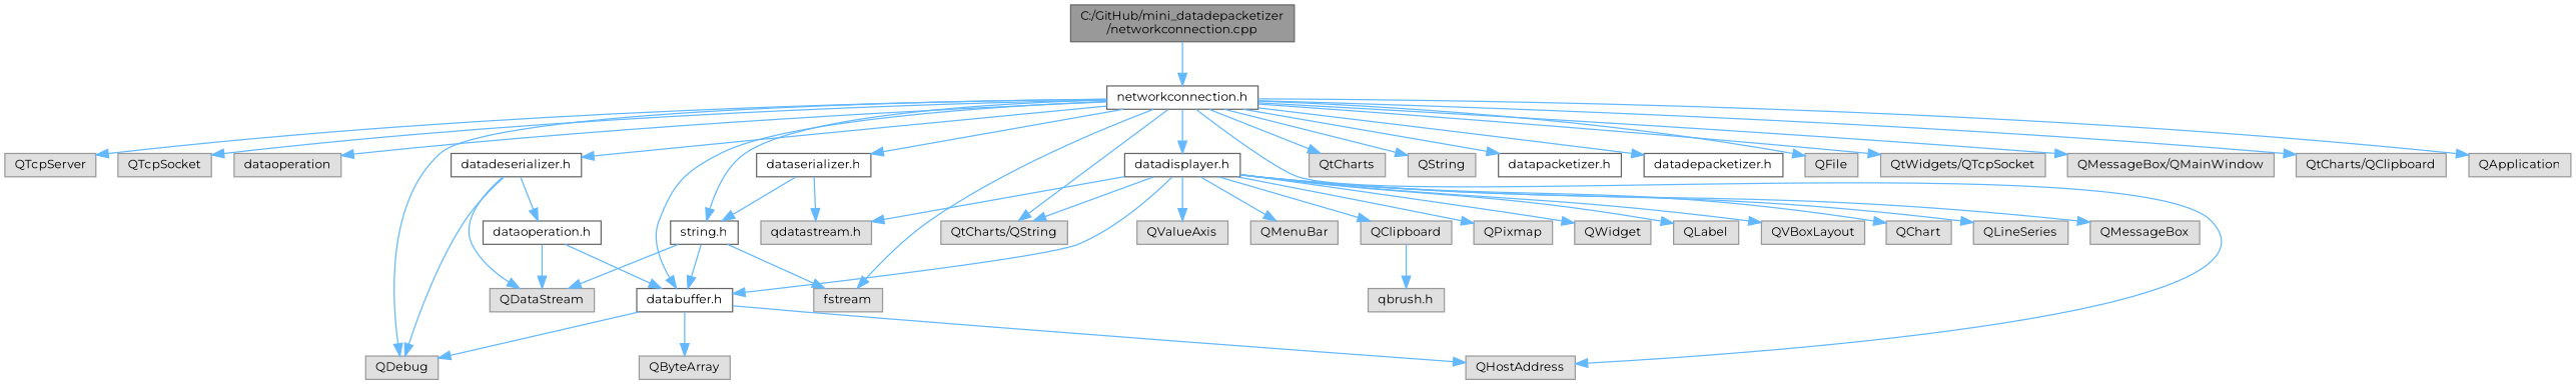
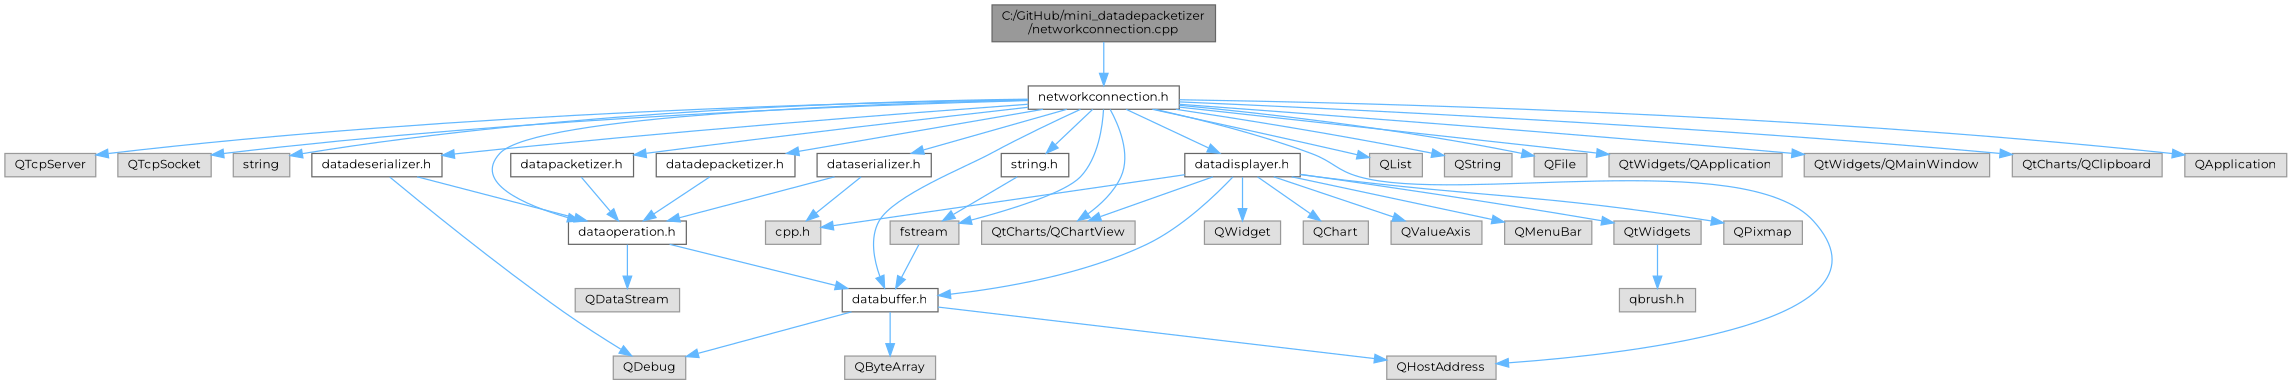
  digraph {
    fontname=Montserrat
    node [color=grey60 fillcolor="#E0E0E0" fontname=Montserrat fontsize=10 shape=box style=filled]
    edge [color=steelblue1 fontname=Montserrat fontsize=10 labelfontname=Helvetica labelfontsize=10 style=solid]
    n1 [color=gray40 fillcolor=grey60 fontcolor=black height=0.2 label="C:/GitHub/mini_datadepacketizer\l/networkconnection.cpp" width=0.4]
    n2 [color=grey40 fillcolor=white height=0.2 label="networkconnection.h" width=0.4]
    n3 [height=0.2 label=QTcpServer width=0.4]
    n4 [height=0.2 label=QTcpSocket width=0.4]
-   n5 [height=0.2 label=dataoperation width=0.4]
+   n5 [height=0.2 label=string width=0.4]
    n6 [color=grey40 fillcolor=white height=0.2 label="databuffer.h" width=0.4]
-   n7 [height=0.2 label=QtCharts width=0.4]
+   n7 [height=0.2 label=QList width=0.4]
    n8 [height=0.2 label=QDebug width=0.4]
    n9 [height=0.2 label=QHostAddress width=0.4]
    n10 [height=0.2 label=QString width=0.4]
    n11 [color=grey40 fillcolor=white height=0.2 label="dataserializer.h" width=0.4]
    n12 [color=grey40 fillcolor=white height=0.2 label="datadeserializer.h" width=0.4]
    n13 [color=grey40 fillcolor=white height=0.2 label="datapacketizer.h" width=0.4]
    n14 [color=grey40 fillcolor=white height=0.2 label="datadepacketizer.h" width=0.4]
    n15 [height=0.2 label=fstream width=0.4]
    n16 [height=0.2 label=QFile width=0.4]
-   n17 [height=0.2 label="QtWidgets/QTcpSocket" width=0.4]
-   n18 [height=0.2 label="QMessageBox/QMainWindow" width=0.4]
-   n19 [height=0.2 label="QtCharts/QString" width=0.4]
+   n17 [height=0.2 label="QtWidgets/QApplication" width=0.4]
+   n18 [height=0.2 label="QtWidgets/QMainWindow" width=0.4]
+   n19 [height=0.2 label="QtCharts/QChartView" width=0.4]
    n20 [height=0.2 label="QtCharts/QClipboard" width=0.4]
    n21 [height=0.2 label=QApplication width=0.4]
    n22 [color=grey40 fillcolor=white height=0.2 label="string.h" width=0.4]
    n23 [color=grey40 fillcolor=white height=0.2 label="datadisplayer.h" width=0.4]
    n24 [height=0.2 label=QByteArray width=0.4]
    n25 [color=grey40 fillcolor=white height=0.2 label="dataoperation.h" width=0.4]
-   n26 [height=0.2 label="qdatastream.h" width=0.4]
+   n26 [height=0.2 label="cpp.h" width=0.4]
    n27 [height=0.2 label=QDataStream width=0.4]
    n28 [height=0.2 label=QWidget width=0.4]
-   n29 [height=0.2 label=QLabel width=0.4]
-   n30 [height=0.2 label=QVBoxLayout width=0.4]
    n31 [height=0.2 label=QChart width=0.4]
-   n32 [height=0.2 label=QLineSeries width=0.4]
-   n33 [height=0.2 label=QMessageBox width=0.4]
    n34 [height=0.2 label=QValueAxis width=0.4]
    n35 [height=0.2 label=QMenuBar width=0.4]
-   n36 [height=0.2 label=QClipboard width=0.4]
+   n36 [height=0.2 label=QtWidgets width=0.4]
    n37 [height=0.2 label=QPixmap width=0.4]
    n38 [height=0.2 label="qbrush.h" width=0.4]
    n1 -> n2
    n2 -> n3
    n2 -> n4
    n2 -> n5
    n2 -> n6
    n2 -> n7
-   n2 -> n8
+   n2 -> n25
    n2 -> n9
    n2 -> n10
    n2 -> n11
    n2 -> n12
    n2 -> n13
    n2 -> n14
    n2 -> n15
    n2 -> n16
    n2 -> n17
    n2 -> n18
    n2 -> n19
    n2 -> n20
    n2 -> n21
    n2 -> n22
    n2 -> n23
    n6 -> n8
    n6 -> n9
    n6 -> n24
-   n11 -> n22
+   n11 -> n25
    n11 -> n26
    n12 -> n8
    n12 -> n25
-   n12 -> n27
-   n22 -> n6
+   n13 -> n25
+   n14 -> n25
+   n15 -> n6
    n22 -> n15
-   n22 -> n27
    n23 -> n6
    n23 -> n19
    n23 -> n26
    n23 -> n28
-   n23 -> n29
-   n23 -> n30
    n23 -> n31
-   n23 -> n32
-   n23 -> n33
    n23 -> n34
    n23 -> n35
    n23 -> n36
    n23 -> n37
    n25 -> n6
    n25 -> n27
    n36 -> n38
  }
